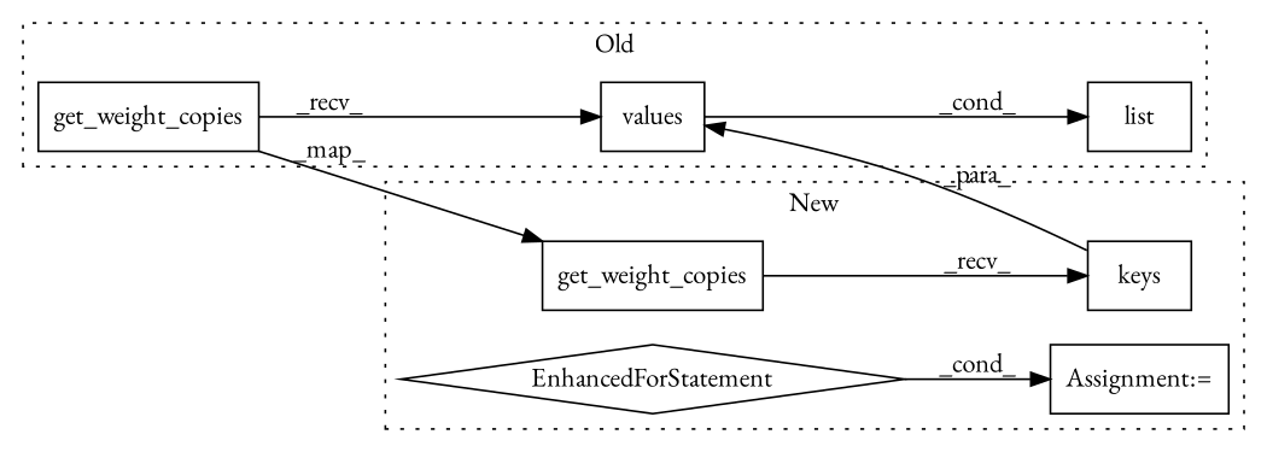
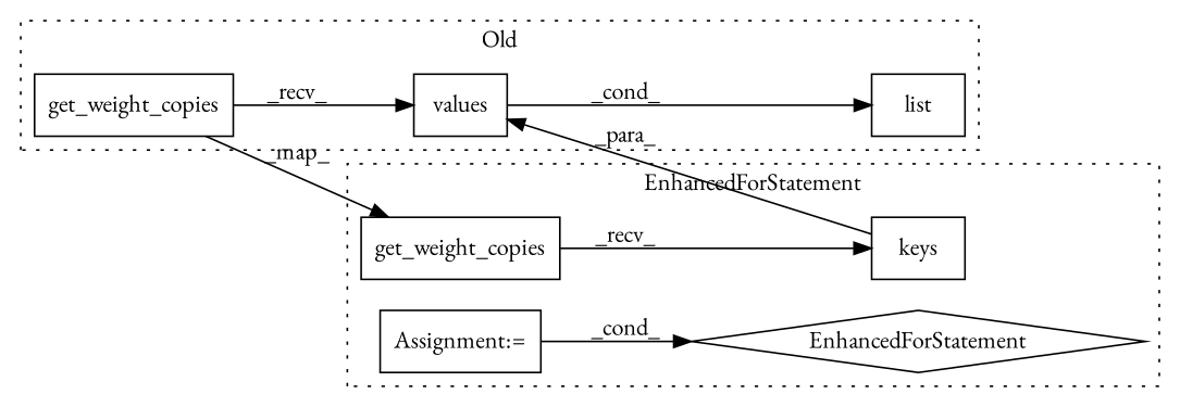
  digraph {
    fontname="EB Garamond"
    rankdir=LR
    node [a=32 fontname="EB Garamond" l=19 s="8149,8232" shape=box]
    edge [fontname="EB Garamond"]
    n1 [label=get_weight_copies s=7747]
    n2 [l=8 label=values s=7767]
    n3 [l="5,1" label=list s="7731,7775"]
    n4 [label=get_weight_copies s=7904]
    n5 [a=70 l="53,2" label=EnhancedForStatement shape=diamond]
    n6 [l=6 label=keys s=8226]
    n7 [a=7 l="53,2" label="Assignment:="]
    subgraph cluster_1 {
      label=Old
      style=dotted
      n1
      n2
      n3
    }
    subgraph cluster_2 {
-     label=New
+     label=EnhancedForStatement
      style=dotted
      n4
      n5
      n6
      n7
    }
    n1 -> n2 [label=_recv_]
    n1 -> n4 [label=_map_]
    n2 -> n3 [label=_cond_]
    n4 -> n6 [label=_recv_]
    n6 -> n2 [label=_para_]
-   n5 -> n7 [label=_cond_]
+   n7 -> n5 [label=_cond_]
  }
